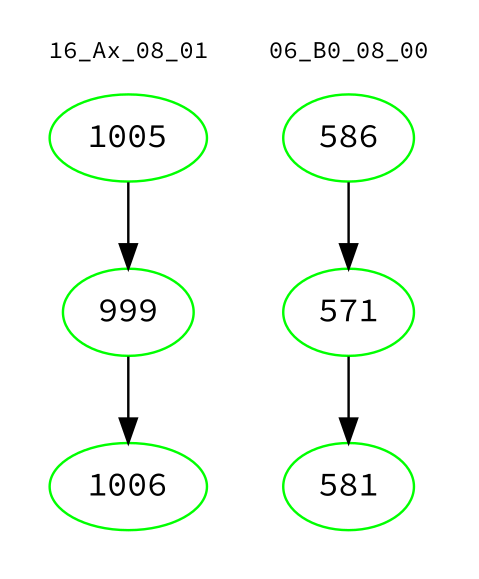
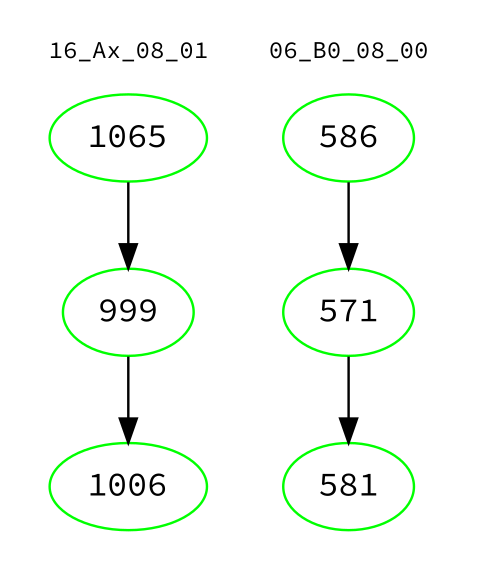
  digraph {
    fontname="Source Code Pro"
    node [color=green fontname="Source Code Pro"]
    edge [color=black fontname="Source Code Pro"]
-   n1 [label=1005]
+   n1 [label=1065]
    n2 [label=999]
    n3 [label=1006]
    n4 [label=586]
    n5 [label=571]
    n6 [label=581]
    subgraph cluster_1 {
      color=white
      fontsize=10
      label="16_Ax_08_01"
      n1
      n2
      n3
    }
    subgraph cluster_2 {
      color=white
      fontsize=10
      label="06_B0_08_00"
      n4
      n5
      n6
    }
    n1 -> n2
    n2 -> n3
    n4 -> n5
    n5 -> n6
  }
